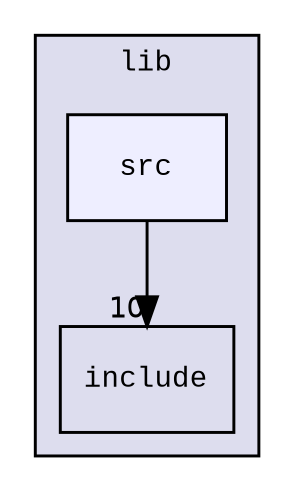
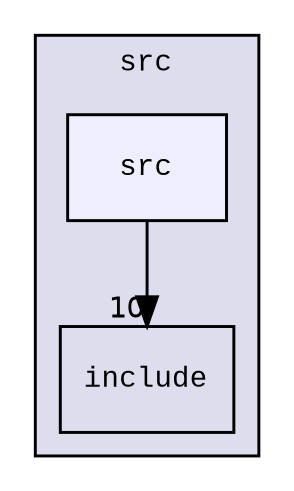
  digraph {
    compound=true
    fontname="Liberation Mono"
    node [fontname="Liberation Mono" fontsize=10 shape=box]
    n1 [label=include]
    n2 [fillcolor="#eeeeff" label=src pencolor=black style=filled]
    subgraph cluster_1 {
      bgcolor="#ddddee"
      fontsize=10
-     label=lib
+     label=src
      pencolor=black
      n1
      n2
    }
    n2 -> n1 [headlabel=10 labeldistance=1.5 labelfontname=Helvetica labelfontsize=10 fontname="Liberation Mono"]
  }
